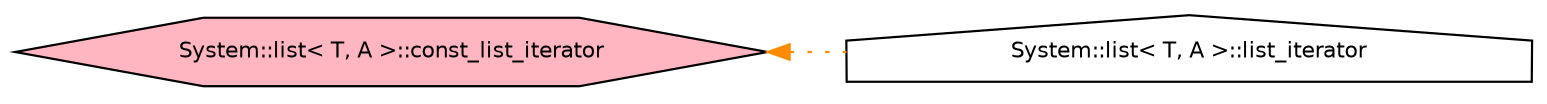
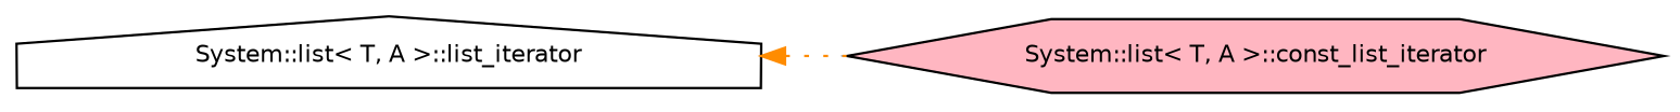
  digraph {
    rankdir=LR
    node [color=black fontname=Helvetica fontsize=10 style=filled]
    n1 [fillcolor=lightpink height=0.2 label="System::list\< T, A \>::const_list_iterator" shape=hexagon width=0.4]
    n2 [fillcolor=white height=0.2 label="System::list\< T, A \>::list_iterator" shape=house width=0.4]
-   n1 -> n2 [color=darkorange dir=back fontname=Helvetica fontsize=10 labelfontname=Helvetica labelfontsize=10 style=dotted]
+   n2 -> n1 [color=darkorange dir=back fontname=Helvetica fontsize=10 labelfontname=Helvetica labelfontsize=10 style=dotted]
  }
